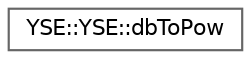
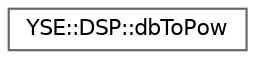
  digraph {
    rankdir=LR
-   n1 [color=grey40 fillcolor=white fontname=Helvetica fontsize=10 height=0.2 label="YSE::YSE::dbToPow" shape=box style=filled width=0.4]
+   n1 [color=grey40 fillcolor=white fontname=Helvetica fontsize=10 height=0.2 label="YSE::DSP::dbToPow" shape=box style=filled width=0.4]
  }
